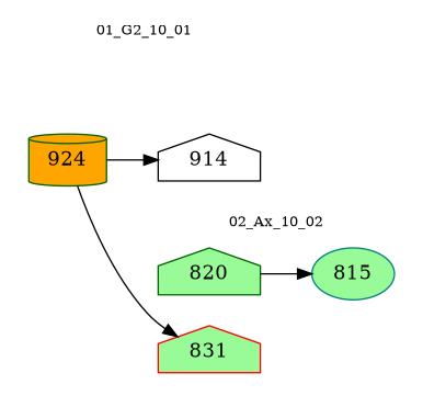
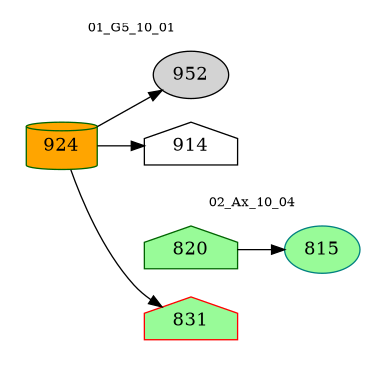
  digraph {
    rankdir=LR
    node [color=darkgreen fillcolor=palegreen shape=house style=filled]
    edge [color=black]
    n1 [label=820]
    n2 [color=teal label=815 shape=ellipse]
    n3 [color=red label=831]
    n4 [fillcolor=orange label=924 shape=cylinder]
    n5 [color=black fillcolor=white label=914]
+   n6 [color=black fillcolor=lightgrey label=952 shape=ellipse]
    subgraph cluster_1 {
      color=white
      fontsize=10
-     label="02_Ax_10_02"
+     label="02_Ax_10_04"
      n1
      n2
      n3
    }
    subgraph cluster_2 {
      color=white
      fontsize=10
-     label="01_G2_10_01"
+     label="01_G5_10_01"
      n4
      n5
+     n6
    }
    n1 -> n2
    n4 -> n3
    n4 -> n5
+   n4 -> n6
  }
